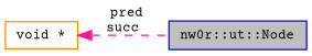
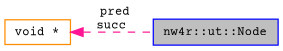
  digraph {
    rankdir=LR
    fontname="Courier Prime"
    node [fontname="Courier Prime" fontsize=10 shape=record style=filled]
-   n1 [color=blue fillcolor=grey75 fontcolor=black height=0.2 label="nw0r::ut::Node" width=0.4]
+   n1 [color=blue fillcolor=grey75 fontcolor=black height=0.2 label="nw4r::ut::Node" width=0.4]
    n2 [color=darkorange fillcolor=white height=0.2 label="void *" width=0.4]
    n2 -> n1 [color=deeppink dir=back fontname="Courier Prime" fontsize=10 label=" pred\nsucc" labelfontname=FreeMono labelfontsize=10 style=dashed]
  }
